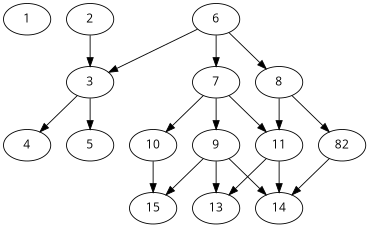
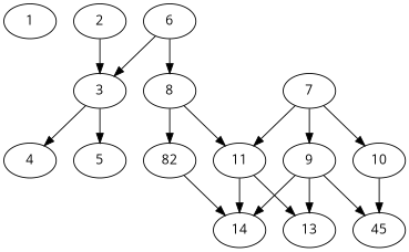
  digraph {
    fontname="Open Sans"
    node [alpha=0.17 fontname="Open Sans"]
    edge [fontname="Open Sans"]
    1 [alpha=0.19 expect_size=23299072]
    2 [alpha=0.13 expect_size=32069632]
    3 [alpha=0.19 expect_size=39023616]
    4 [expect_size=7109632]
    5 [alpha=0.13 expect_size=47805440]
    6 [expect_size=14857216]
    7 [alpha=0.00 expect_size=10109952]
    8 [alpha=0.16 expect_size=37003264]
    9 [alpha=0.18 expect_size=12172288]
    10 [alpha=0.16 expect_size=44384256]
    11 [alpha=0.07 expect_size=38744064]
    n12 [expect_size=35636224 label=82]
    13 [expect_size=19587072]
    14 [alpha=0.18 expect_size=17188864]
-   15 [expect_size=9550848]
+   15 [expect_size=9550848 label=45]
    2 -> 3
    3 -> 4
    3 -> 5
    6 -> 3
-   6 -> 7
    6 -> 8
    7 -> 9
    7 -> 10
    7 -> 11
    8 -> 11
    8 -> n12
    9 -> 13
    9 -> 14
    9 -> 15
    10 -> 15
    11 -> 13
    11 -> 14
    n12 -> 14
  }
